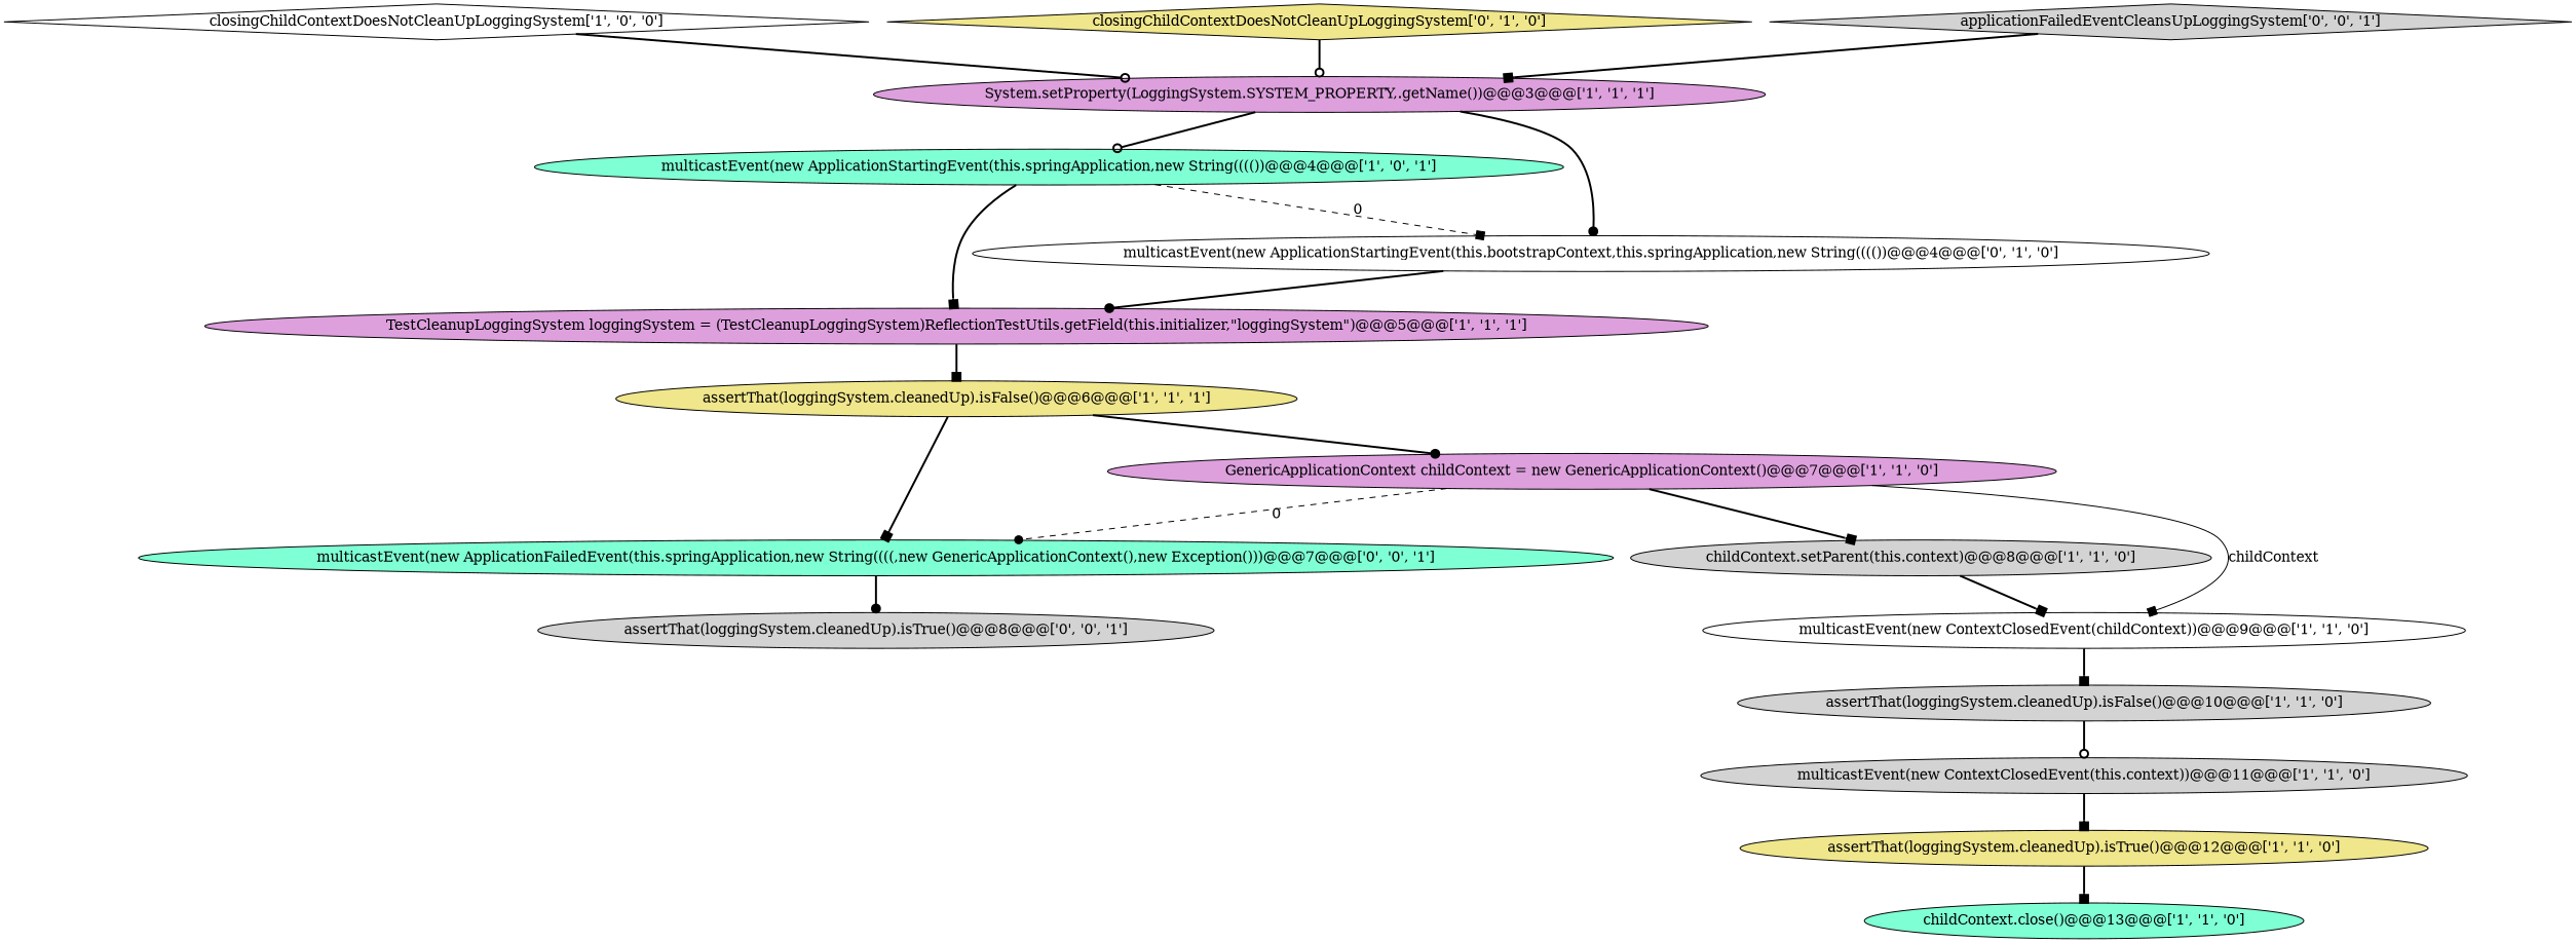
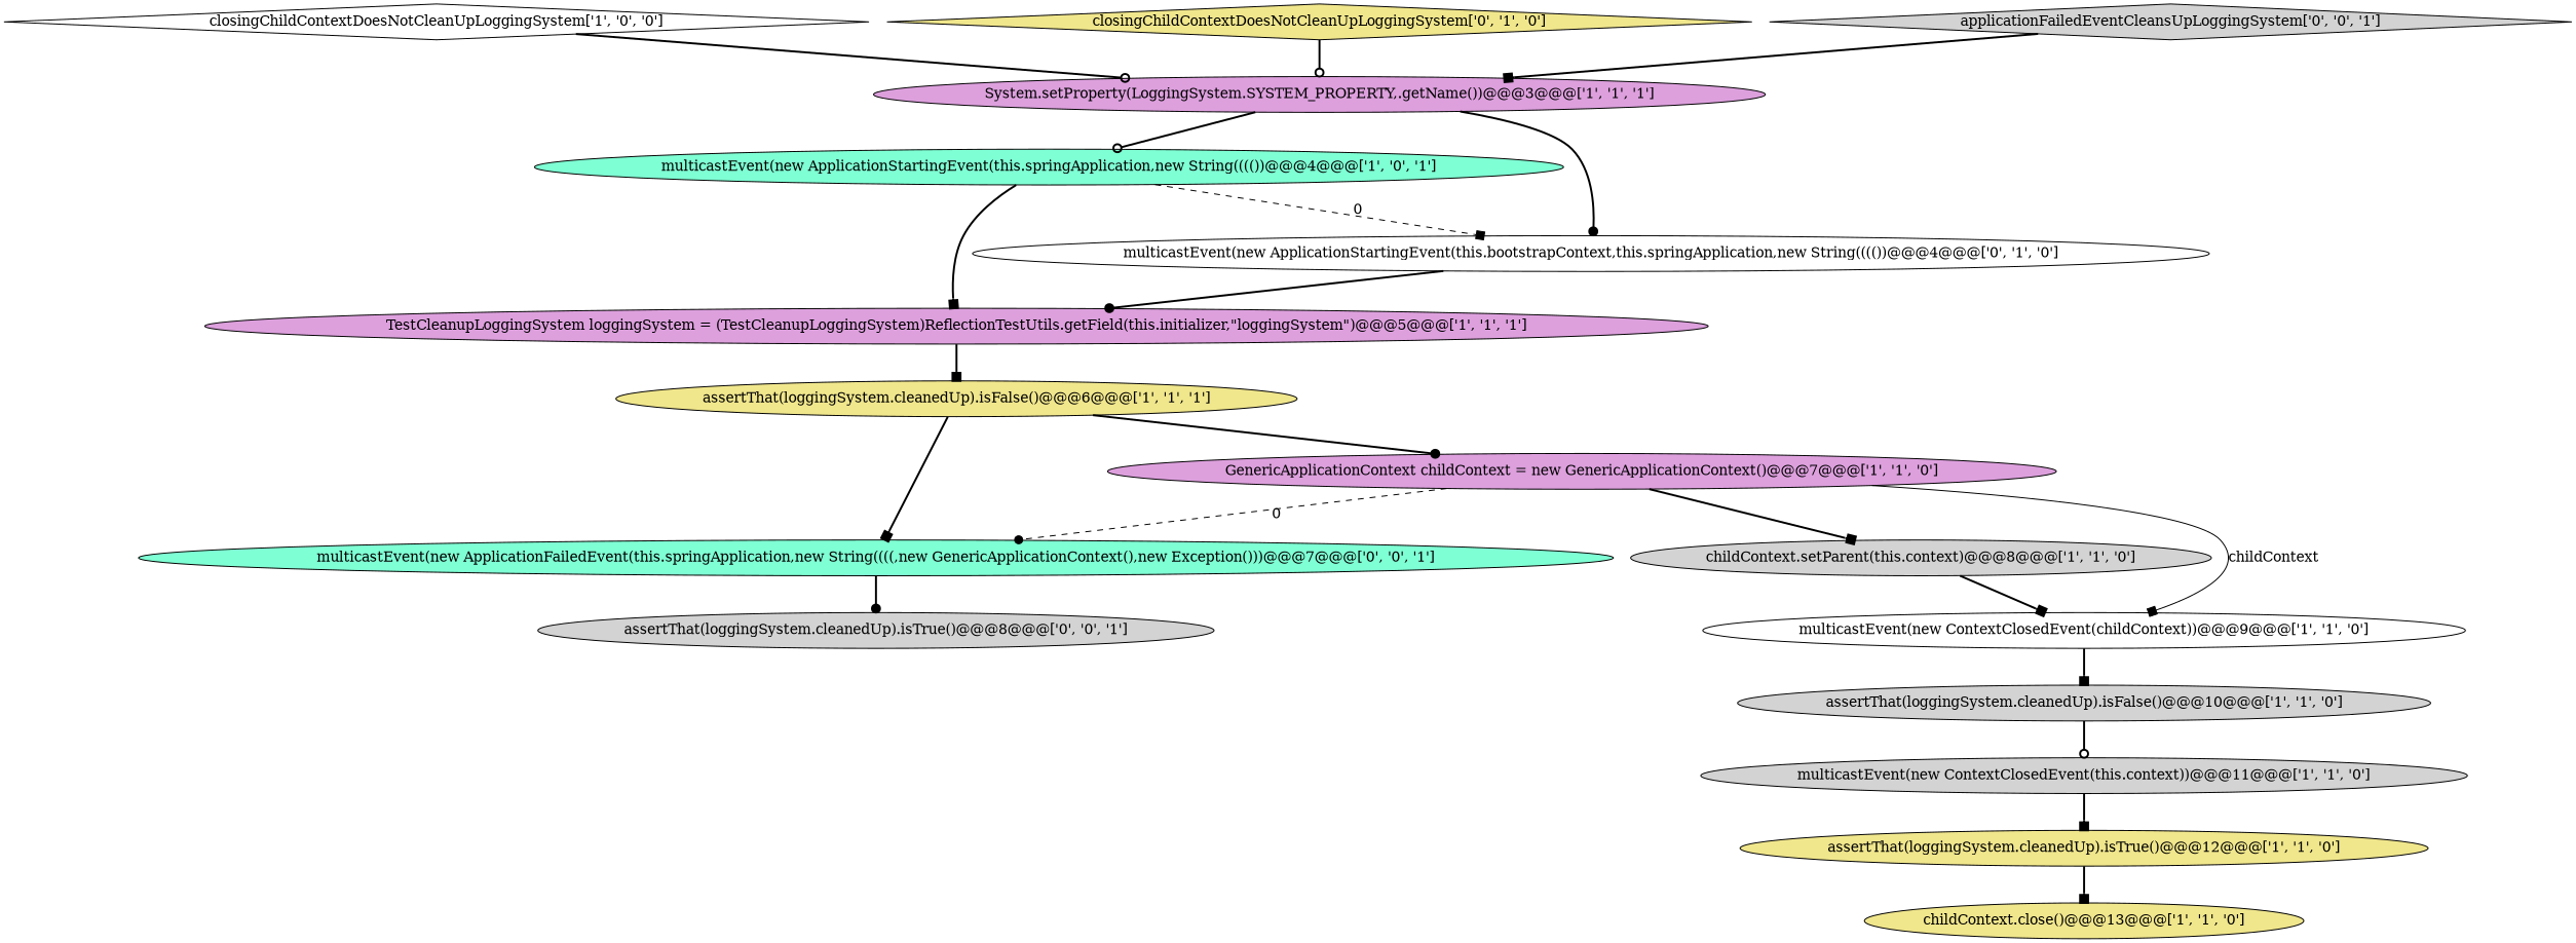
  digraph {
    node [fillcolor=lightgrey shape=ellipse style=filled]
    edge [style=bold arrowhead=box]
    n1 [fillcolor=white label="closingChildContextDoesNotCleanUpLoggingSystem['1', '0', '0']" shape=diamond]
    n2 [fillcolor=plum label="System.setProperty(LoggingSystem.SYSTEM_PROPERTY,.getName())@@@3@@@['1', '1', '1']"]
    n3 [label="multicastEvent(new ContextClosedEvent(this.context))@@@11@@@['1', '1', '0']"]
    n4 [fillcolor=khaki label="assertThat(loggingSystem.cleanedUp).isTrue()@@@12@@@['1', '1', '0']"]
    n5 [fillcolor=aquamarine label="multicastEvent(new ApplicationStartingEvent(this.springApplication,new String(((())@@@4@@@['1', '0', '1']"]
    n6 [fillcolor=white label="multicastEvent(new ApplicationStartingEvent(this.bootstrapContext,this.springApplication,new String(((())@@@4@@@['0', '1', '0']"]
    n7 [fillcolor=khaki label="assertThat(loggingSystem.cleanedUp).isFalse()@@@6@@@['1', '1', '1']"]
    n8 [fillcolor=aquamarine label="multicastEvent(new ApplicationFailedEvent(this.springApplication,new String((((,new GenericApplicationContext(),new Exception()))@@@7@@@['0', '0', '1']"]
    n9 [fillcolor=plum label="GenericApplicationContext childContext = new GenericApplicationContext()@@@7@@@['1', '1', '0']"]
    n10 [label="assertThat(loggingSystem.cleanedUp).isFalse()@@@10@@@['1', '1', '0']"]
-   n11 [fillcolor=aquamarine label="childContext.close()@@@13@@@['1', '1', '0']"]
+   n11 [fillcolor=khaki label="childContext.close()@@@13@@@['1', '1', '0']"]
    n12 [fillcolor=white label="multicastEvent(new ContextClosedEvent(childContext))@@@9@@@['1', '1', '0']"]
    n13 [fillcolor=khaki label="closingChildContextDoesNotCleanUpLoggingSystem['0', '1', '0']" shape=diamond]
    n14 [label="assertThat(loggingSystem.cleanedUp).isTrue()@@@8@@@['0', '0', '1']"]
    n15 [fillcolor=plum label="TestCleanupLoggingSystem loggingSystem = (TestCleanupLoggingSystem)ReflectionTestUtils.getField(this.initializer,\"loggingSystem\")@@@5@@@['1', '1', '1']"]
    n16 [label="childContext.setParent(this.context)@@@8@@@['1', '1', '0']"]
    n17 [label="applicationFailedEventCleansUpLoggingSystem['0', '0', '1']" shape=diamond]
    n1 -> n2 [arrowhead=odot]
    n2 -> n5 [arrowhead=odot]
    n2 -> n6 [arrowhead=dot]
    n3 -> n4
    n4 -> n11
    n5 -> n6 [label=0 style=dashed]
    n5 -> n15
    n6 -> n15 [arrowhead=dot]
    n7 -> n8
    n7 -> n9 [arrowhead=dot]
    n8 -> n14 [arrowhead=dot]
    n9 -> n8 [label=0 style=dashed arrowhead=dot]
    n9 -> n12 [label=childContext style=solid]
    n9 -> n16
    n10 -> n3 [arrowhead=odot]
    n12 -> n10
    n13 -> n2 [arrowhead=odot]
    n15 -> n7
    n16 -> n12
    n17 -> n2
  }
